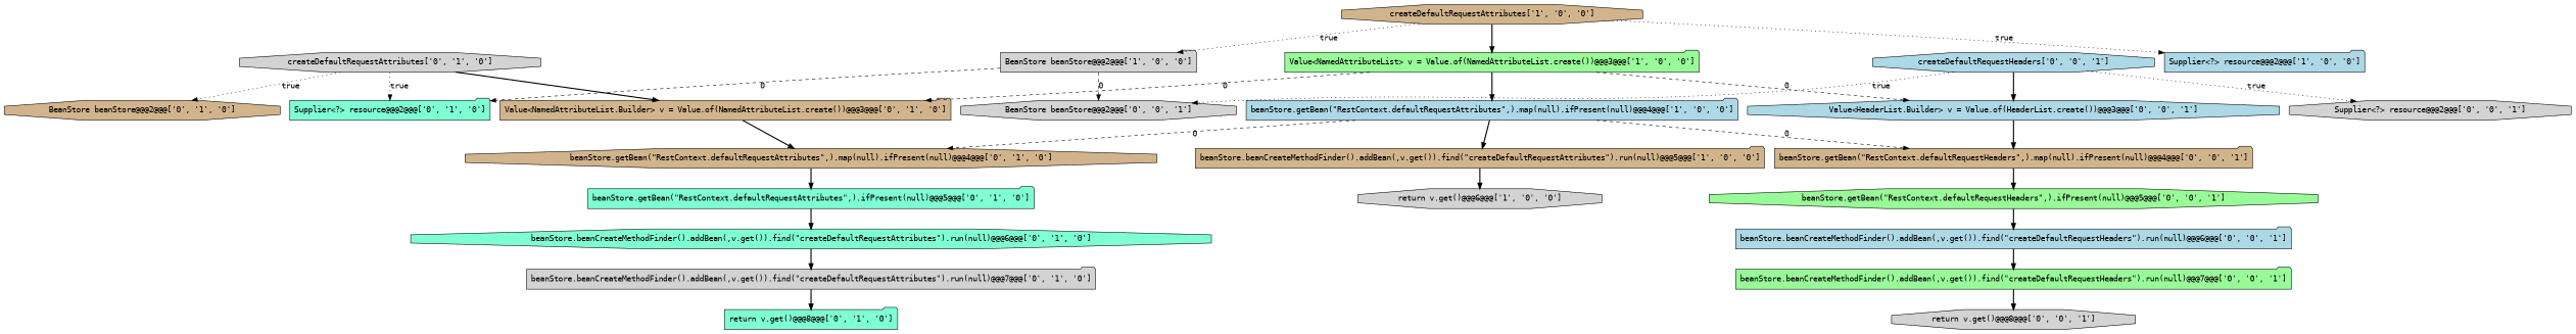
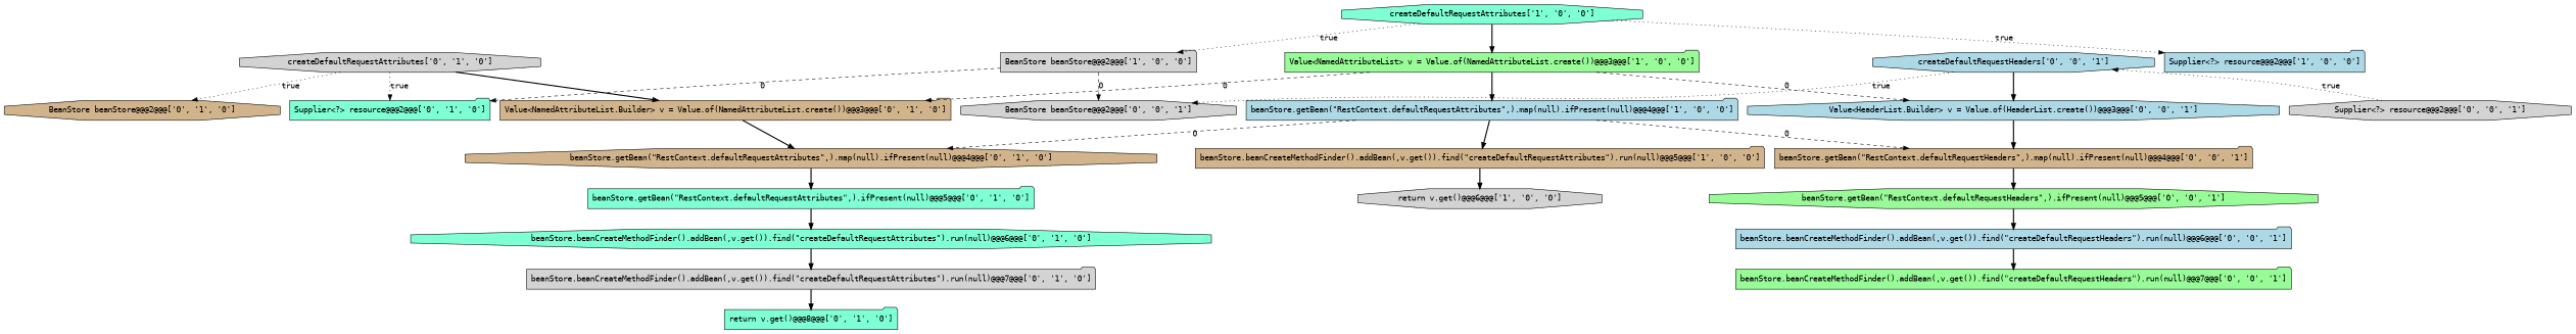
  digraph {
    fontname="DejaVu Sans Mono"
    node [fillcolor=lightgrey fontname="DejaVu Sans Mono" shape=folder style=filled]
    edge [fontname="DejaVu Sans Mono" style=bold]
    n1 [label="BeanStore beanStore@@@2@@@['0', '0', '1']" shape=octagon]
    n2 [fillcolor=aquamarine label="beanStore.beanCreateMethodFinder().addBean(,v.get()).find(\"createDefaultRequestAttributes\").run(null)@@@6@@@['0', '1', '0']" shape=octagon]
    n3 [label="beanStore.beanCreateMethodFinder().addBean(,v.get()).find(\"createDefaultRequestAttributes\").run(null)@@@7@@@['0', '1', '0']"]
    n4 [fillcolor=aquamarine label="return v.get()@@@8@@@['0', '1', '0']"]
    n5 [label="return v.get()@@@6@@@['1', '0', '0']" shape=octagon]
    n6 [label="createDefaultRequestAttributes['0', '1', '0']" shape=octagon]
    n7 [fillcolor=tan label="Value<NamedAttributeList.Builder> v = Value.of(NamedAttributeList.create())@@@3@@@['0', '1', '0']"]
    n8 [fillcolor=tan label="BeanStore beanStore@@@2@@@['0', '1', '0']" shape=octagon]
    n9 [fillcolor=aquamarine label="Supplier<?> resource@@@2@@@['0', '1', '0']"]
    n10 [fillcolor=tan label="beanStore.getBean(\"RestContext.defaultRequestAttributes\",).map(null).ifPresent(null)@@@4@@@['0', '1', '0']" shape=octagon]
-   n11 [label="return v.get()@@@8@@@['0', '0', '1']" shape=octagon]
    n12 [fillcolor=lightblue label="Supplier<?> resource@@@2@@@['1', '0', '0']"]
    n13 [fillcolor=palegreen label="Value<NamedAttributeList> v = Value.of(NamedAttributeList.create())@@@3@@@['1', '0', '0']"]
    n14 [fillcolor=lightblue label="beanStore.getBean(\"RestContext.defaultRequestAttributes\",).map(null).ifPresent(null)@@@4@@@['1', '0', '0']"]
    n15 [fillcolor=lightblue label="Value<HeaderList.Builder> v = Value.of(HeaderList.create())@@@3@@@['0', '0', '1']" shape=octagon]
    n16 [fillcolor=tan label="beanStore.getBean(\"RestContext.defaultRequestHeaders\",).map(null).ifPresent(null)@@@4@@@['0', '0', '1']"]
    n17 [fillcolor=tan label="beanStore.beanCreateMethodFinder().addBean(,v.get()).find(\"createDefaultRequestAttributes\").run(null)@@@5@@@['1', '0', '0']"]
    n18 [fillcolor=palegreen label="beanStore.getBean(\"RestContext.defaultRequestHeaders\",).ifPresent(null)@@@5@@@['0', '0', '1']" shape=octagon]
    n19 [fillcolor=lightblue label="beanStore.beanCreateMethodFinder().addBean(,v.get()).find(\"createDefaultRequestHeaders\").run(null)@@@6@@@['0', '0', '1']"]
    n20 [fillcolor=palegreen label="beanStore.beanCreateMethodFinder().addBean(,v.get()).find(\"createDefaultRequestHeaders\").run(null)@@@7@@@['0', '0', '1']"]
    n21 [fillcolor=aquamarine label="beanStore.getBean(\"RestContext.defaultRequestAttributes\",).ifPresent(null)@@@5@@@['0', '1', '0']"]
    n22 [fillcolor=lightblue label="createDefaultRequestHeaders['0', '0', '1']" shape=octagon]
    n23 [label="Supplier<?> resource@@@2@@@['0', '0', '1']" shape=octagon]
    n24 [label="BeanStore beanStore@@@2@@@['1', '0', '0']"]
-   n25 [fillcolor=tan label="createDefaultRequestAttributes['1', '0', '0']" shape=octagon]
+   n25 [fillcolor=aquamarine label="createDefaultRequestAttributes['1', '0', '0']" shape=octagon]
    n2 -> n3
    n3 -> n4
    n6 -> n7
    n6 -> n8 [label=true style=dotted]
    n6 -> n9 [label=true style=dotted]
    n7 -> n10
    n10 -> n21
    n13 -> n7 [label=0 style=dashed]
    n13 -> n14
    n13 -> n15 [label=0 style=dashed]
    n14 -> n10 [label=0 style=dashed]
    n14 -> n16 [label=0 style=dashed]
    n14 -> n17
    n15 -> n16
    n16 -> n18
    n17 -> n5
    n18 -> n19
    n19 -> n20
-   n20 -> n11
    n21 -> n2
    n22 -> n1 [label=true style=dotted]
    n22 -> n15
-   n22 -> n23 [label=true style=dotted]
+   n23 -> n22 [label=true style=dotted]
    n24 -> n1 [label=0 style=dashed]
    n24 -> n9 [label=0 style=dashed]
    n25 -> n12 [label=true style=dotted]
    n25 -> n13
    n25 -> n24 [label=true style=dotted]
  }
